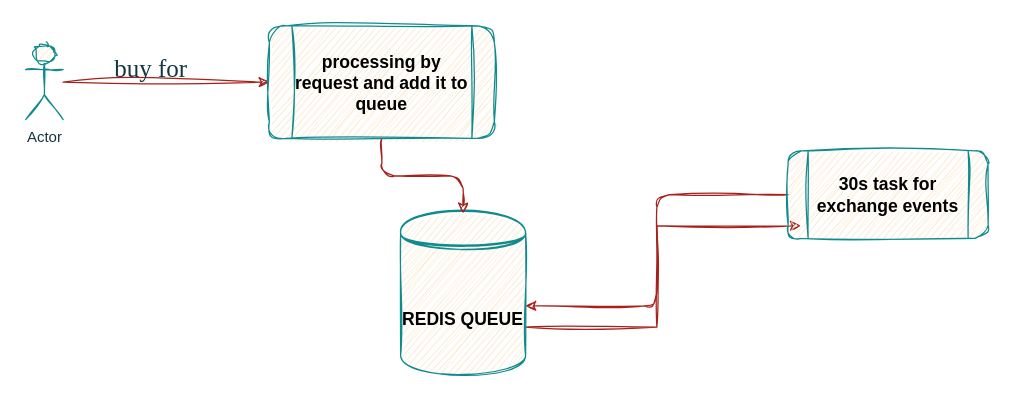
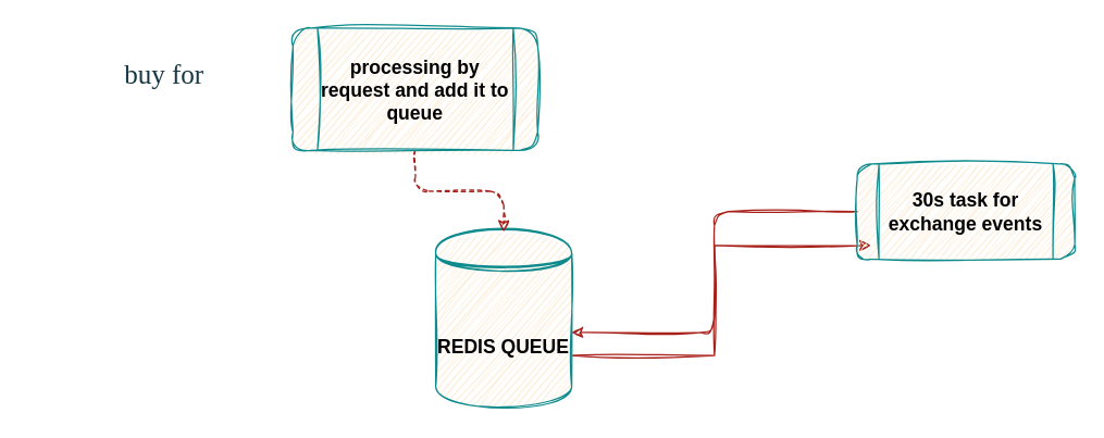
  <mxCell id="0" />
  <mxCell id="1" parent="0" />
- <mxCell id="2" value="" style="edgeStyle=orthogonalEdgeStyle;rounded=1;orthogonalLoop=1;jettySize=auto;html=1;labelBackgroundColor=none;fontColor=default;sketch=1;curveFitting=1;jiggle=2;strokeColor=#A8201A;" edge="1" parent="1" source="3" target="9"><mxGeometry relative="1" as="geometry" /></mxCell>
- <mxCell id="3" value="Actor" style="shape=umlActor;verticalLabelPosition=bottom;verticalAlign=top;html=1;outlineConnect=0;labelBackgroundColor=none;rounded=1;sketch=1;curveFitting=1;jiggle=2;fillColor=#FAE5C7;strokeColor=#0F8B8D;fontColor=#143642;" vertex="1" parent="1"><mxGeometry x="20" y="35" width="30" height="60" as="geometry" /></mxCell>
  <mxCell id="4" style="edgeStyle=orthogonalEdgeStyle;rounded=0;sketch=1;hachureGap=4;jiggle=2;curveFitting=1;orthogonalLoop=1;jettySize=auto;html=1;exitX=1;exitY=0.7;exitDx=0;exitDy=0;entryX=0.063;entryY=0.857;entryDx=0;entryDy=0;entryPerimeter=0;strokeColor=#A8201A;fontFamily=Architects Daughter;fontSource=https%3A%2F%2Ffonts.googleapis.com%2Fcss%3Ffamily%3DArchitects%2BDaughter;fontSize=16;fontColor=#143642;fillColor=#FAE5C7;" edge="1" parent="1" source="5" target="7"><mxGeometry relative="1" as="geometry" /></mxCell>
  <mxCell id="5" value="&lt;h3&gt;&lt;font data-darkreader-inline-color=&quot;&quot; style=&quot;--darkreader-inline-color: #e8e6e3;&quot; color=&quot;#000000&quot;&gt;REDIS QUEUE&lt;/font&gt;&lt;/h3&gt;" style="shape=datastore;whiteSpace=wrap;html=1;labelBackgroundColor=none;rounded=1;sketch=1;curveFitting=1;jiggle=2;fillColor=#FAE5C7;strokeColor=#0F8B8D;fontColor=#143642;" vertex="1" parent="1"><mxGeometry x="320" y="170" width="100" height="130" as="geometry" /></mxCell>
  <mxCell id="6" style="edgeStyle=orthogonalEdgeStyle;rounded=1;orthogonalLoop=1;jettySize=auto;html=1;entryX=1;entryY=0.569;entryDx=0;entryDy=0;entryPerimeter=0;labelBackgroundColor=none;fontColor=default;sketch=1;curveFitting=1;jiggle=2;strokeColor=#A8201A;" edge="1" parent="1" source="7" target="5"><mxGeometry relative="1" as="geometry" /></mxCell>
  <mxCell id="7" value="&lt;div&gt;&lt;h3&gt;&lt;br&gt;&lt;/h3&gt;&lt;h3&gt;&lt;font color=&quot;#000000&quot;&gt;30s task for exchange events&lt;/font&gt;&lt;/h3&gt;&lt;/div&gt;&lt;div&gt;&lt;h3&gt;&lt;font color=&quot;#000000&quot;&gt;&lt;br&gt;&lt;/font&gt;&lt;/h3&gt;&lt;/div&gt;" style="shape=process;whiteSpace=wrap;html=1;backgroundOutline=1;labelBackgroundColor=none;rounded=1;sketch=1;curveFitting=1;jiggle=2;fillColor=#FAE5C7;strokeColor=#0F8B8D;fontColor=#143642;" vertex="1" parent="1"><mxGeometry x="630" y="120" width="160" height="70" as="geometry" /></mxCell>
- <mxCell id="8" style="edgeStyle=orthogonalEdgeStyle;rounded=1;orthogonalLoop=1;jettySize=auto;html=1;entryX=0.5;entryY=0;entryDx=0;entryDy=0;labelBackgroundColor=none;fontColor=default;sketch=1;curveFitting=1;jiggle=2;strokeColor=#A8201A;" edge="1" parent="1" source="9" target="5"><mxGeometry relative="1" as="geometry" /></mxCell>
+ <mxCell id="8" style="edgeStyle=orthogonalEdgeStyle;rounded=1;orthogonalLoop=1;jettySize=auto;html=1;entryX=0.5;entryY=0;entryDx=0;entryDy=0;labelBackgroundColor=none;fontColor=default;sketch=1;curveFitting=1;jiggle=2;strokeColor=#A8201A;dashed=1;" edge="1" parent="1" source="9" target="5"><mxGeometry relative="1" as="geometry" /></mxCell>
  <mxCell id="9" value="&lt;h3&gt;&lt;font color=&quot;#000000&quot;&gt;processing by request and add it to queue&lt;/font&gt;&lt;/h3&gt;" style="shape=process;whiteSpace=wrap;html=1;backgroundOutline=1;verticalAlign=top;labelBackgroundColor=none;rounded=1;sketch=1;curveFitting=1;jiggle=2;fillColor=#FAE5C7;strokeColor=#0F8B8D;fontColor=#143642;" vertex="1" parent="1"><mxGeometry x="215" y="20" width="180" height="90" as="geometry" /></mxCell>
  <mxCell id="10" value="buy for" style="text;html=1;align=center;verticalAlign=middle;resizable=0;points=[];autosize=1;strokeColor=none;fillColor=none;fontSize=20;fontFamily=Architects Daughter;fontColor=#143642;" vertex="1" parent="1"><mxGeometry x="50" y="33" width="140" height="40" as="geometry" /></mxCell>
